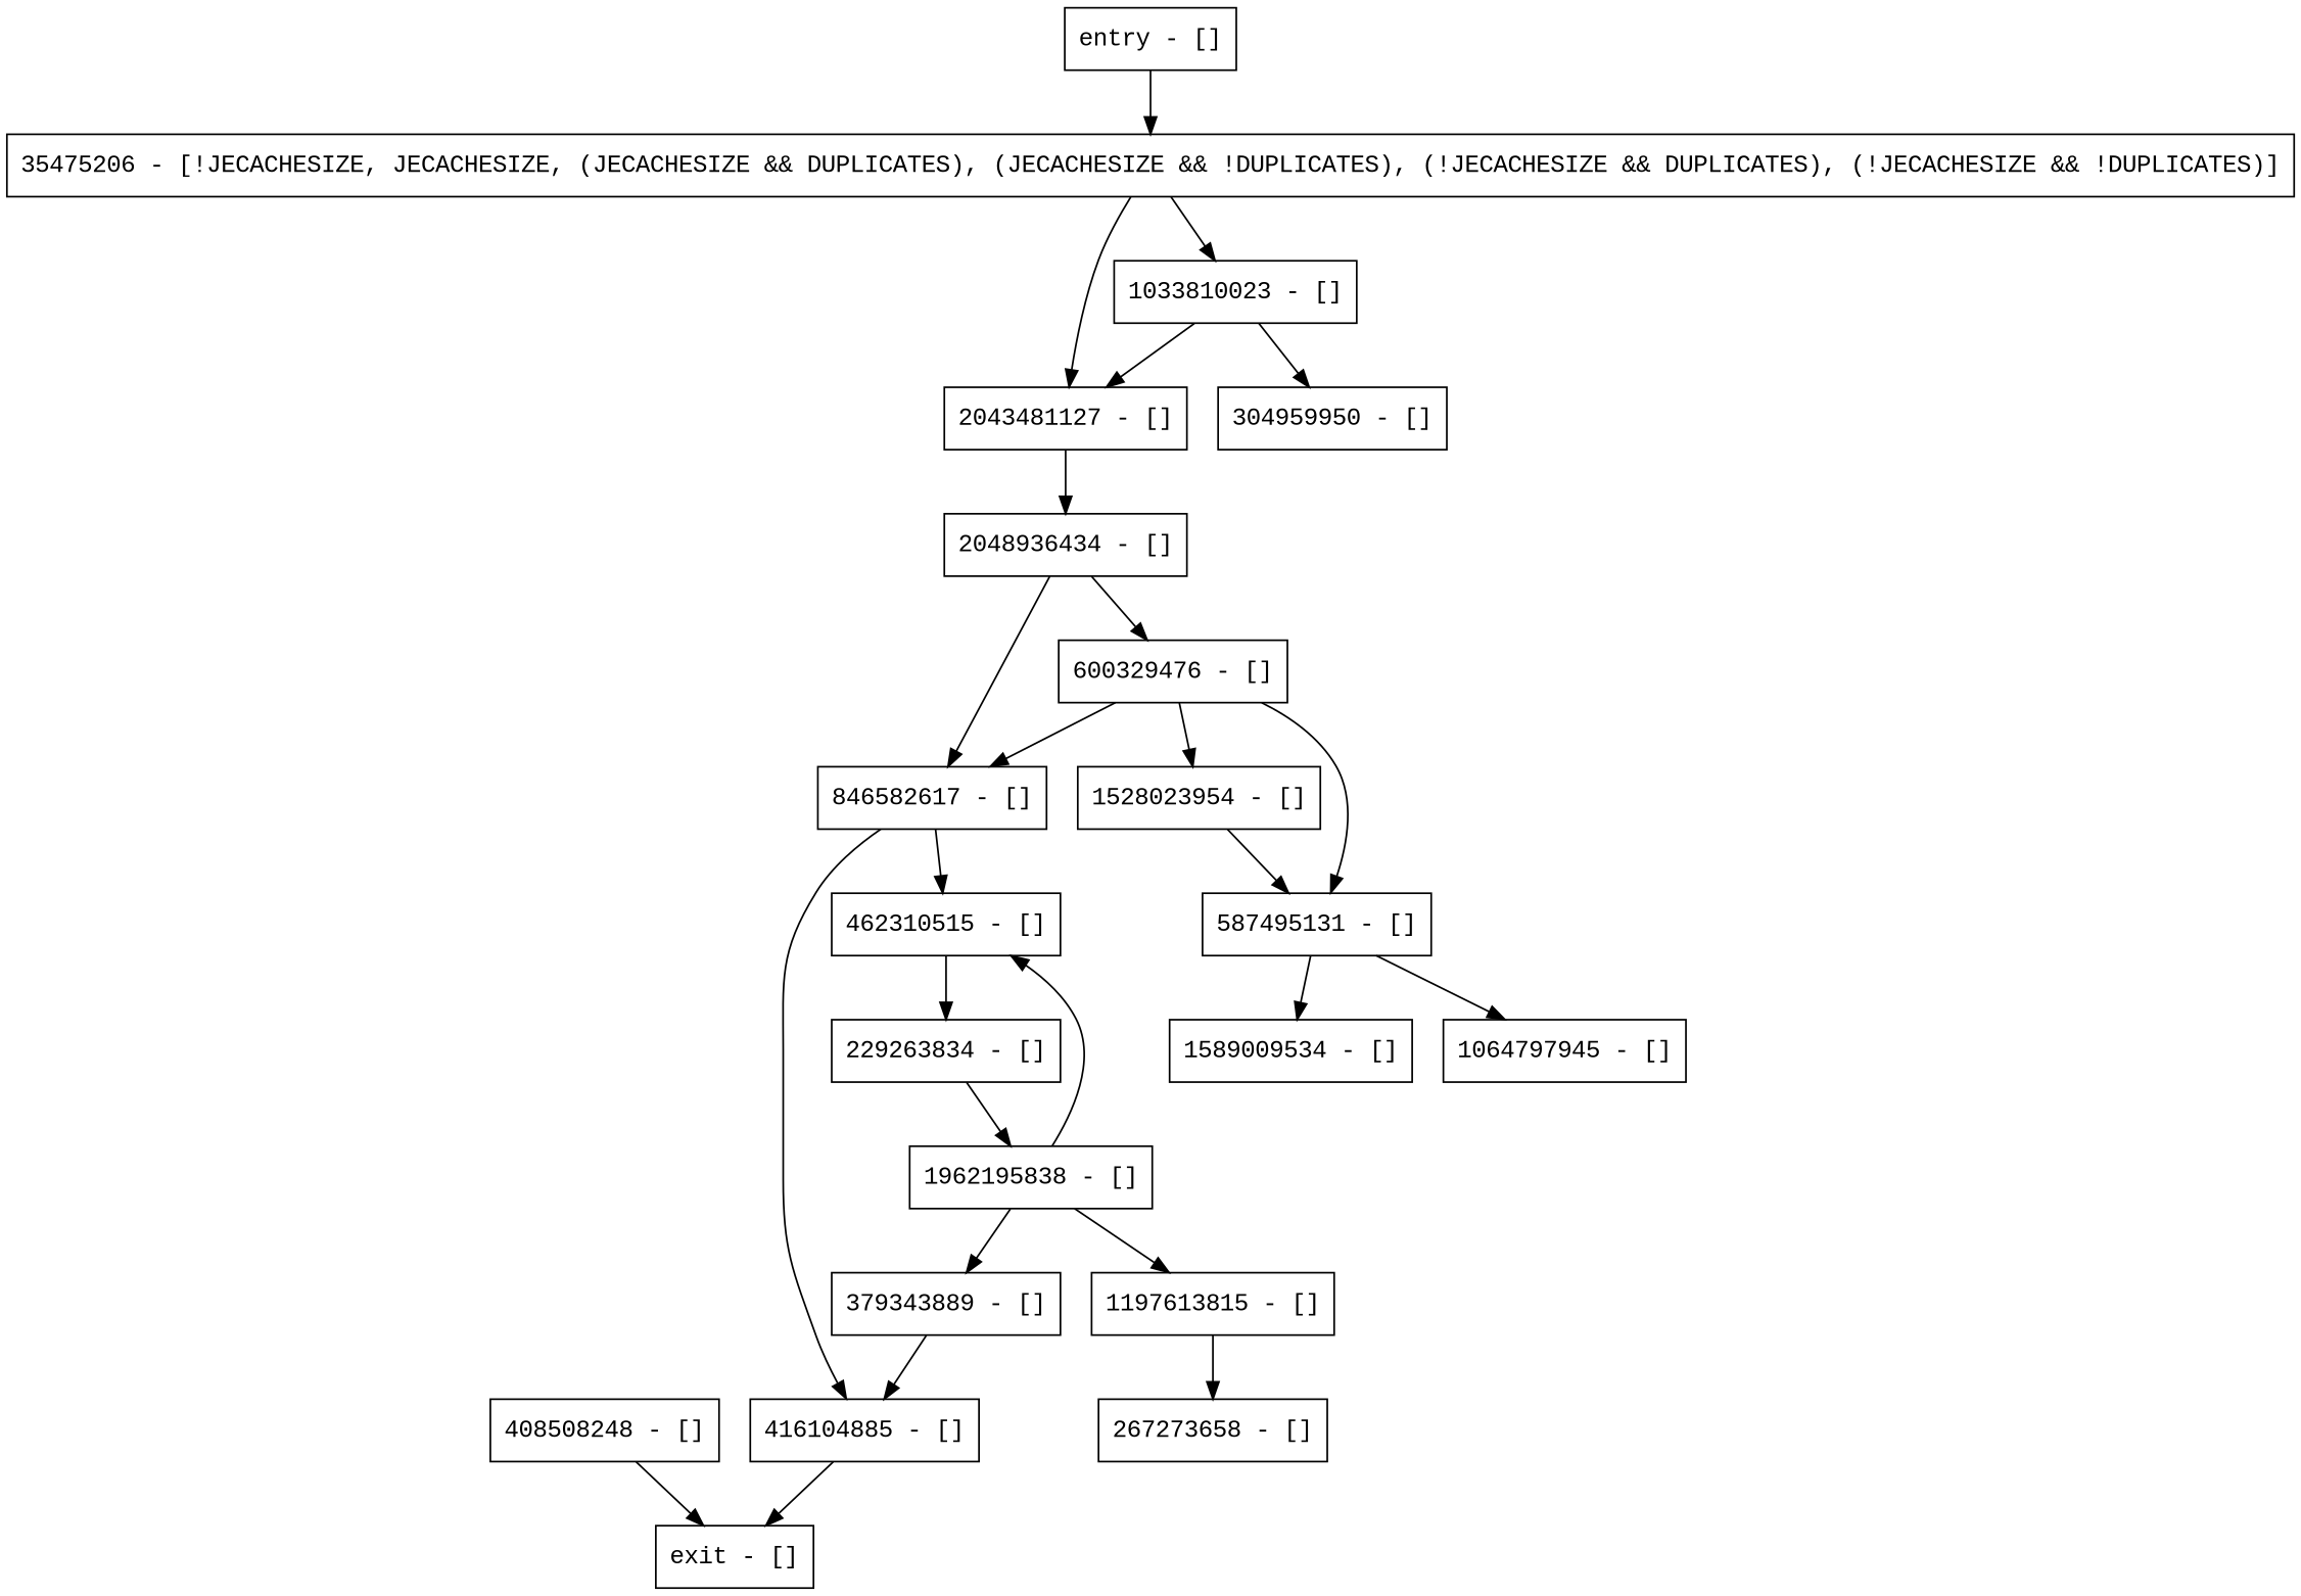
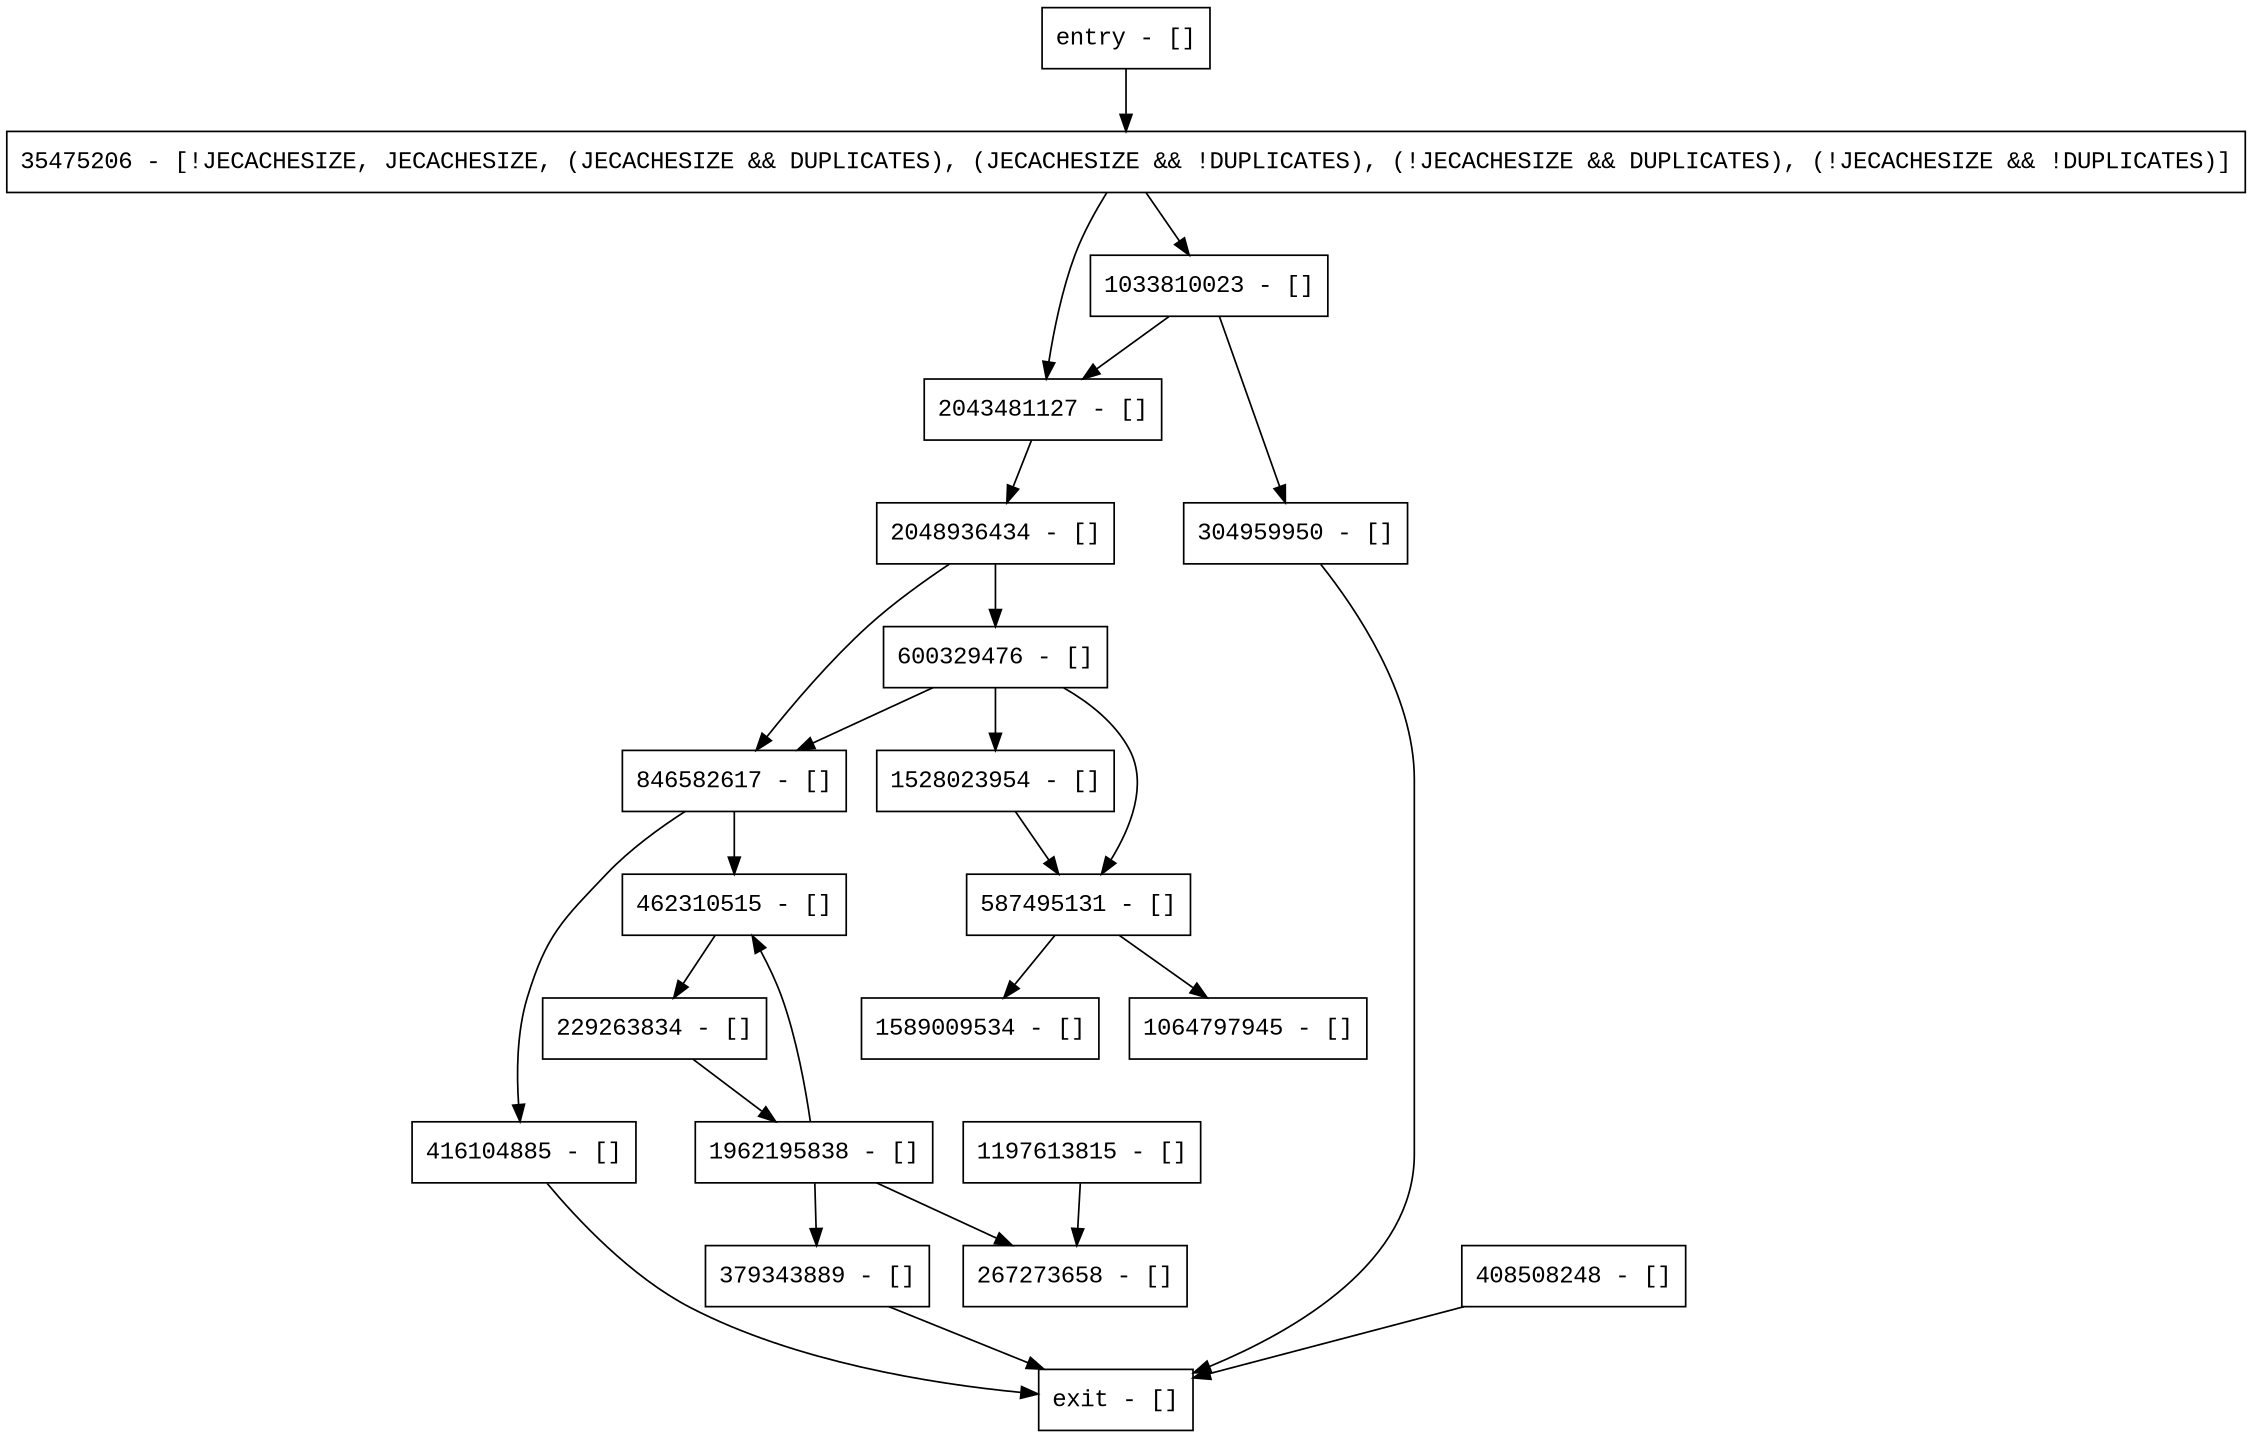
  digraph {
    fontname="Liberation Mono"
    node [fontname="Liberation Mono" shape=record]
    edge [fontname="Liberation Mono"]
    n1 [label="1528023954 - []"]
    n2 [label="587495131 - []"]
    n3 [label="1589009534 - []"]
    n4 [label="1064797945 - []"]
    n5 [label="846582617 - []"]
    n6 [label="416104885 - []"]
    n7 [label="462310515 - []"]
    n8 [label="exit - []"]
    n9 [label="229263834 - []"]
    n10 [label="304959950 - []"]
    n11 [label="2048936434 - []"]
    n12 [label="600329476 - []"]
    n13 [label="1962195838 - []"]
    n14 [label="1197613815 - []"]
    n15 [label="379343889 - []"]
    n16 [label="267273658 - []"]
    n17 [label="2043481127 - []"]
    n18 [label="35475206 - [!JECACHESIZE, JECACHESIZE, (JECACHESIZE && DUPLICATES), (JECACHESIZE && !DUPLICATES), (!JECACHESIZE && DUPLICATES), (!JECACHESIZE && !DUPLICATES)]"]
    n19 [label="1033810023 - []"]
    n20 [label="entry - []"]
    n21 [label="408508248 - []"]
    n1 -> n2
    n2 -> n3
    n2 -> n4
    n5 -> n6
    n5 -> n7
    n6 -> n8
    n7 -> n9
    n9 -> n13
+   n10 -> n8
    n11 -> n5
    n11 -> n12
    n12 -> n1
    n12 -> n2
    n12 -> n5
    n13 -> n7
-   n13 -> n14
+   n13 -> n16
    n13 -> n15
    n14 -> n16
-   n15 -> n6
+   n15 -> n8
    n17 -> n11
    n18 -> n17
    n18 -> n19
    n19 -> n10
    n19 -> n17
    n20 -> n18
    n21 -> n8
  }
